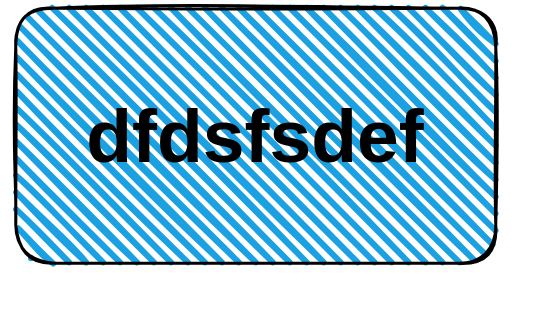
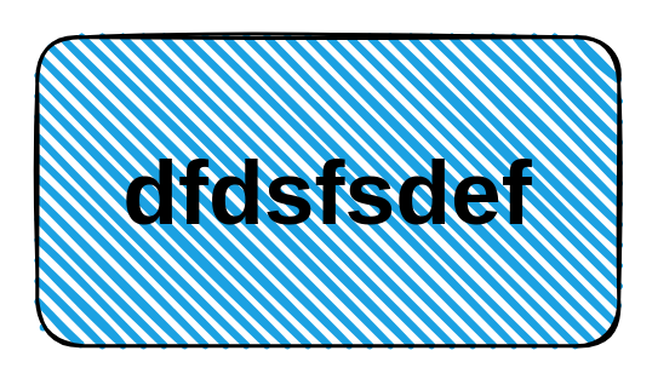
  <mxCell id="0" />
  <mxCell id="1" parent="0" />
- <mxCell id="2" value="&lt;font style=&quot;font-size: 50px;&quot;&gt;&lt;b&gt;dfdsfsdef&lt;/b&gt;&lt;/font&gt;" style="rounded=1;whiteSpace=wrap;html=1;strokeWidth=2;fillWeight=4;hachureGap=8;hachureAngle=45;fillColor=#1ba1e2;sketch=1;align=center;" vertex="1" parent="1"><mxGeometry x="10" y="5" width="320" height="170" as="geometry" /></mxCell>
+ <mxCell id="2" value="&lt;font style=&quot;font-size: 50px;&quot;&gt;&lt;b&gt;dfdsfsdef&lt;/b&gt;&lt;/font&gt;" style="rounded=1;whiteSpace=wrap;html=1;strokeWidth=2;fillWeight=4;hachureGap=8;hachureAngle=45;fillColor=#1ba1e2;sketch=1;align=center;" vertex="1" parent="1"><mxGeometry x="20" y="20" width="320" height="170" as="geometry" /></mxCell>
